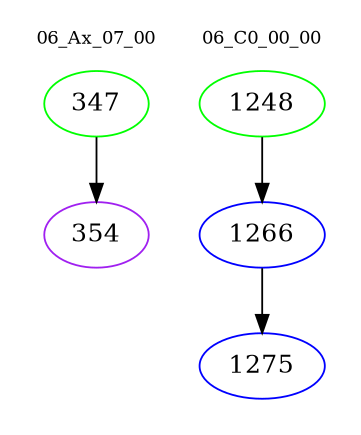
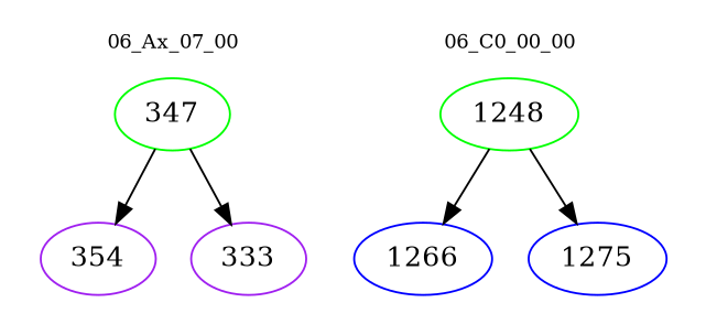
  digraph {
    node [color=green]
    edge [color=black]
    n1 [label=347]
    n2 [color=purple label=354]
+   n3 [color=purple label=333]
    n4 [label=1248]
    n5 [color=blue label=1266]
    n6 [color=blue label=1275]
    subgraph cluster_1 {
      color=white
      fontsize=10
      label="06_Ax_07_00"
      n1
      n2
+     n3
    }
    subgraph cluster_2 {
      color=white
      fontsize=10
      label="06_C0_00_00"
      n4
      n5
      n6
    }
    n1 -> n2
+   n1 -> n3
    n4 -> n5
-   n5 -> n6
+   n4 -> n6
  }
